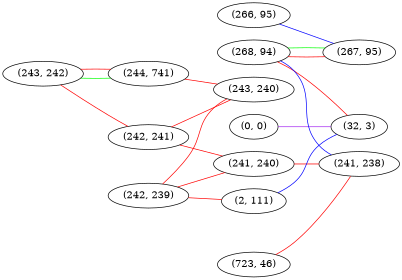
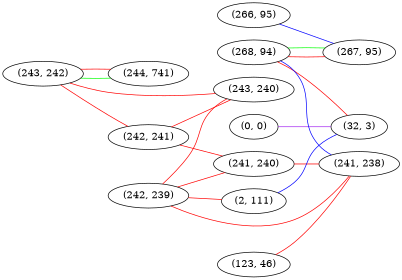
  graph {
    rankdir=LR
    edge [color=red weight=1]
    "(266, 95)"
    "(267, 95)"
    n3 [label="(244, 741)"]
    "(243, 242)"
    "(242, 241)"
    "(243, 240)"
    "(241, 240)"
    "(0, 0)"
    "(32, 3)"
-   "(123, 46)" [label="(723, 46)"]
+   "(123, 46)"
    "(241, 238)"
    "(2, 111)"
    "(242, 239)"
    "(268, 94)"
    "(266, 95)" -- "(267, 95)" [color=blue]
-   n3 -- "(243, 240)"
+   "(243, 242)" -- "(243, 240)"
    "(243, 242)" -- n3 [color=green weight=2]
    "(243, 242)" -- n3
    "(243, 242)" -- "(242, 241)"
    "(242, 241)" -- "(243, 240)"
    "(242, 241)" -- "(241, 240)"
    "(241, 240)" -- "(241, 238)"
    "(0, 0)" -- "(32, 3)" [color=purple weight=4]
    "(123, 46)" -- "(241, 238)"
    "(2, 111)" -- "(32, 3)" [color=blue weight=3]
    "(242, 239)" -- "(243, 240)"
    "(242, 239)" -- "(241, 240)"
+   "(242, 239)" -- "(241, 238)"
    "(242, 239)" -- "(2, 111)"
    "(268, 94)" -- "(267, 95)"
    "(268, 94)" -- "(267, 95)" [color=green weight=2]
    "(268, 94)" -- "(32, 3)"
    "(268, 94)" -- "(241, 238)" [color=blue weight=3]
  }
